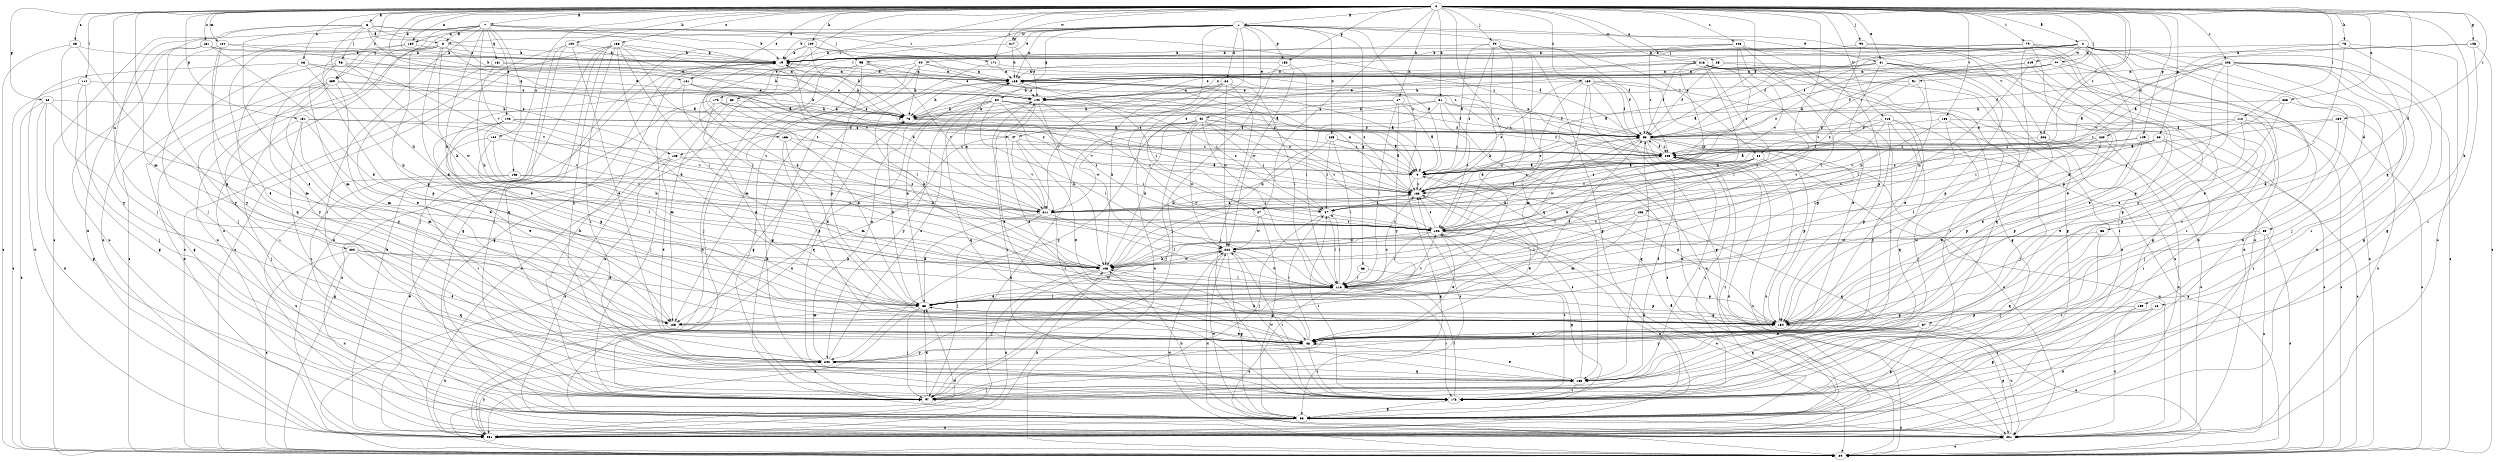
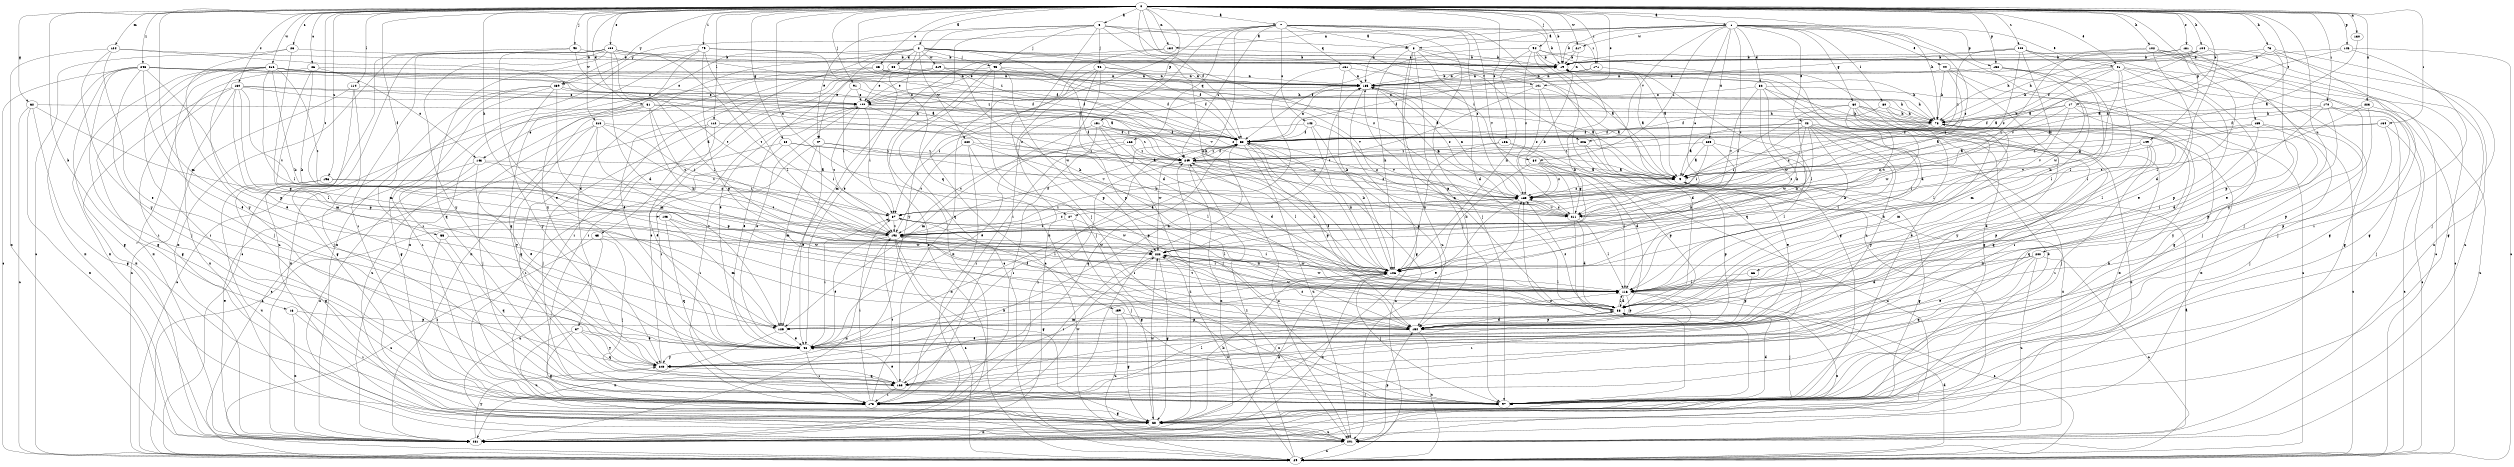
  strict digraph {
    0
    1
    2
    5
    7
    16
    17
    19
    23
    25
    26
    27
    31
    41
    55
    58
    60
    62
    73
    78
    79
    90
    91
    94
    102
    103
    104
    112
    114
    124
    125
+   130
    134
    136
    138
    141
    146
    149
    151
    152
    164
    170
    171
    180
    181
    185
    192
    193
    200
    206
    213
    216
    217
    223
    239
    243
    246
    249
    8
    32
    42
    44
    64
    66
    80
    84
    135
    183
    225
    33
    35
    37
    38
    47
    95
    159
    219
    220
    231
    29
    48
    96
    97
    106
    142
    161
    162
    173
    201
    211
    154
    9
    116
    240
    68
    163
    143
    222
    87
    144
    0 -> 1 [label=a]
    0 -> 2 [label=a]
    0 -> 5 [label=a]
    0 -> 7 [label=a]
    0 -> 16 [label=b]
    0 -> 17 [label=b]
    0 -> 19 [label=b]
    0 -> 23 [label=c]
    0 -> 25 [label=c]
    0 -> 26 [label=c]
    0 -> 27 [label=c]
    0 -> 31 [label=d]
    0 -> 41 [label=e]
    0 -> 55 [label=f]
    0 -> 58 [label=f]
    0 -> 60 [label=g]
    0 -> 62 [label=g]
    0 -> 73 [label=h]
    0 -> 78 [label=h]
    0 -> 79 [label=i]
    0 -> 90 [label=j]
    0 -> 91 [label=j]
    0 -> 94 [label=j]
    0 -> 102 [label=k]
    0 -> 103 [label=k]
    0 -> 104 [label=k]
    0 -> 112 [label=l]
    0 -> 114 [label=l]
    0 -> 124 [label=m]
    0 -> 125 [label=m]
+   0 -> 130 [label=n]
    0 -> 134 [label=n]
    0 -> 136 [label=o]
    0 -> 138 [label=o]
    0 -> 141 [label=o]
    0 -> 146 [label=p]
    0 -> 149 [label=p]
    0 -> 151 [label=p]
    0 -> 152 [label=p]
    0 -> 164 [label=r]
    0 -> 170 [label=r]
    0 -> 171 [label=r]
    0 -> 180 [label=s]
    0 -> 181 [label=s]
    0 -> 185 [label=t]
    0 -> 192 [label=t]
    0 -> 193 [label=u]
    0 -> 200 [label=u]
    0 -> 206 [label=v]
    0 -> 213 [label=w]
    0 -> 216 [label=w]
    0 -> 217 [label=w]
    0 -> 223 [label=x]
    0 -> 239 [label=y]
    0 -> 243 [label=z]
    0 -> 246 [label=z]
    0 -> 249 [label=z]
    1 -> 19 [label=b]
    1 -> 27 [label=c]
    1 -> 41 [label=e]
    1 -> 134 [label=n]
    1 -> 152 [label=p]
    1 -> 192 [label=t]
    1 -> 206 [label=v]
    1 -> 217 [label=w]
    1 -> 8 [label=a]
    1 -> 32 [label=d]
    1 -> 42 [label=e]
    1 -> 44 [label=e]
    1 -> 64 [label=g]
    1 -> 66 [label=g]
    1 -> 80 [label=i]
    1 -> 84 [label=i]
    1 -> 135 [label=n]
    1 -> 183 [label=s]
    1 -> 225 [label=x]
    2 -> 19 [label=b]
    2 -> 58 [label=f]
    2 -> 84 [label=i]
    2 -> 183 [label=s]
    2 -> 33 [label=d]
    2 -> 35 [label=d]
    2 -> 37 [label=d]
    2 -> 38 [label=d]
    2 -> 47 [label=e]
    2 -> 95 [label=j]
    2 -> 159 [label=q]
    2 -> 219 [label=w]
    2 -> 220 [label=w]
    2 -> 231 [label=x]
    5 -> 141 [label=o]
    5 -> 171 [label=r]
    5 -> 8 [label=a]
    5 -> 47 [label=e]
    5 -> 95 [label=j]
    5 -> 29 [label=c]
    5 -> 48 [label=e]
    5 -> 96 [label=j]
    5 -> 97 [label=j]
    5 -> 106 [label=k]
    7 -> 19 [label=b]
    7 -> 239 [label=y]
    7 -> 249 [label=z]
    7 -> 8 [label=a]
    7 -> 183 [label=s]
    7 -> 231 [label=x]
    7 -> 97 [label=j]
    7 -> 106 [label=k]
    7 -> 142 [label=o]
    7 -> 161 [label=q]
    7 -> 162 [label=q]
    7 -> 173 [label=r]
    7 -> 201 [label=u]
    7 -> 211 [label=v]
    16 -> 231 [label=x]
    16 -> 173 [label=r]
    16 -> 154 [label=p]
    17 -> 58 [label=f]
    17 -> 78 [label=h]
    17 -> 211 [label=v]
    17 -> 9 [label=a]
    17 -> 116 [label=l]
    17 -> 240 [label=y]
    19 -> 135 [label=n]
    19 -> 9 [label=a]
    19 -> 68 [label=g]
    23 -> 19 [label=b]
    23 -> 29 [label=c]
    23 -> 154 [label=p]
    23 -> 240 [label=y]
    25 -> 58 [label=f]
    25 -> 78 [label=h]
    25 -> 135 [label=n]
    25 -> 48 [label=e]
    25 -> 163 [label=q]
    26 -> 125 [label=m]
    26 -> 135 [label=n]
    26 -> 231 [label=x]
    26 -> 106 [label=k]
    26 -> 143 [label=o]
    27 -> 192 [label=t]
    27 -> 68 [label=g]
    27 -> 222 [label=w]
    31 -> 78 [label=h]
    31 -> 192 [label=t]
    31 -> 249 [label=z]
    31 -> 29 [label=c]
    31 -> 106 [label=k]
    31 -> 201 [label=u]
    31 -> 143 [label=o]
    41 -> 78 [label=h]
    41 -> 135 [label=n]
    41 -> 29 [label=c]
    41 -> 106 [label=k]
    41 -> 154 [label=p]
    41 -> 9 [label=a]
    41 -> 116 [label=l]
    41 -> 68 [label=g]
    55 -> 173 [label=r]
    55 -> 163 [label=q]
    55 -> 222 [label=w]
    58 -> 249 [label=z]
    58 -> 135 [label=n]
    58 -> 183 [label=s]
    58 -> 29 [label=c]
    58 -> 106 [label=k]
    58 -> 173 [label=r]
    58 -> 201 [label=u]
    58 -> 154 [label=p]
    58 -> 163 [label=q]
    58 -> 222 [label=w]
    60 -> 249 [label=z]
    60 -> 29 [label=c]
    60 -> 173 [label=r]
    60 -> 9 [label=a]
    60 -> 87 [label=i]
    62 -> 78 [label=h]
    62 -> 231 [label=x]
    62 -> 29 [label=c]
    62 -> 116 [label=l]
    62 -> 68 [label=g]
    73 -> 19 [label=b]
    73 -> 48 [label=e]
    73 -> 201 [label=u]
    73 -> 211 [label=v]
    73 -> 68 [label=g]
    78 -> 58 [label=f]
    78 -> 183 [label=s]
    78 -> 163 [label=q]
    79 -> 19 [label=b]
    79 -> 58 [label=f]
    79 -> 231 [label=x]
    79 -> 173 [label=r]
    79 -> 154 [label=p]
    79 -> 116 [label=l]
    79 -> 240 [label=y]
    90 -> 19 [label=b]
    90 -> 192 [label=t]
    90 -> 48 [label=e]
    90 -> 201 [label=u]
    91 -> 183 [label=s]
    91 -> 87 [label=i]
    91 -> 144 [label=o]
    94 -> 19 [label=b]
    94 -> 58 [label=f]
    94 -> 183 [label=s]
    94 -> 38 [label=d]
    94 -> 106 [label=k]
    94 -> 9 [label=a]
    94 -> 68 [label=g]
    94 -> 163 [label=q]
    102 -> 19 [label=b]
    102 -> 29 [label=c]
    102 -> 48 [label=e]
    102 -> 97 [label=j]
    102 -> 211 [label=v]
    102 -> 68 [label=g]
    103 -> 125 [label=m]
    103 -> 192 [label=t]
    103 -> 116 [label=l]
    103 -> 163 [label=q]
    104 -> 19 [label=b]
    104 -> 58 [label=f]
    104 -> 78 [label=h]
    104 -> 97 [label=j]
    104 -> 9 [label=a]
    104 -> 116 [label=l]
    112 -> 58 [label=f]
    112 -> 249 [label=z]
    112 -> 29 [label=c]
    112 -> 48 [label=e]
    112 -> 97 [label=j]
    114 -> 29 [label=c]
    114 -> 97 [label=j]
    114 -> 68 [label=g]
    114 -> 144 [label=o]
    124 -> 19 [label=b]
    124 -> 231 [label=x]
    124 -> 48 [label=e]
    124 -> 9 [label=a]
    124 -> 240 [label=y]
    125 -> 231 [label=x]
    125 -> 48 [label=e]
+   130 -> 9 [label=a]
    134 -> 19 [label=b]
    134 -> 125 [label=m]
    134 -> 163 [label=q]
    136 -> 249 [label=z]
    136 -> 38 [label=d]
    136 -> 106 [label=k]
    136 -> 154 [label=p]
    138 -> 19 [label=b]
    138 -> 192 [label=t]
    138 -> 249 [label=z]
    138 -> 38 [label=d]
    138 -> 231 [label=x]
    138 -> 29 [label=c]
    138 -> 173 [label=r]
    138 -> 116 [label=l]
    138 -> 240 [label=y]
    138 -> 163 [label=q]
    141 -> 192 [label=t]
    141 -> 183 [label=s]
    141 -> 38 [label=d]
    141 -> 9 [label=a]
    141 -> 144 [label=o]
    146 -> 19 [label=b]
    146 -> 29 [label=c]
    146 -> 173 [label=r]
    146 -> 9 [label=a]
    149 -> 249 [label=z]
    149 -> 183 [label=s]
    149 -> 38 [label=d]
    149 -> 173 [label=r]
    149 -> 154 [label=p]
    151 -> 58 [label=f]
    151 -> 125 [label=m]
    151 -> 38 [label=d]
    151 -> 97 [label=j]
    151 -> 173 [label=r]
    151 -> 211 [label=v]
    152 -> 135 [label=n]
    152 -> 97 [label=j]
    152 -> 116 [label=l]
    152 -> 222 [label=w]
    164 -> 58 [label=f]
    164 -> 29 [label=c]
    164 -> 154 [label=p]
    164 -> 9 [label=a]
    170 -> 58 [label=f]
    170 -> 78 [label=h]
    170 -> 38 [label=d]
    170 -> 29 [label=c]
    170 -> 97 [label=j]
    170 -> 154 [label=p]
    171 -> 58 [label=f]
    171 -> 135 [label=n]
    171 -> 116 [label=l]
    180 -> 58 [label=f]
    180 -> 125 [label=m]
    180 -> 192 [label=t]
    180 -> 183 [label=s]
    180 -> 231 [label=x]
    180 -> 201 [label=u]
    180 -> 154 [label=p]
    180 -> 68 [label=g]
    180 -> 144 [label=o]
    181 -> 19 [label=b]
    181 -> 78 [label=h]
    181 -> 38 [label=d]
    181 -> 201 [label=u]
    181 -> 240 [label=y]
    185 -> 58 [label=f]
    185 -> 29 [label=c]
    185 -> 97 [label=j]
    185 -> 211 [label=v]
    185 -> 116 [label=l]
    192 -> 58 [label=f]
    192 -> 183 [label=s]
    192 -> 231 [label=x]
    192 -> 29 [label=c]
    192 -> 48 [label=e]
    192 -> 116 [label=l]
    192 -> 68 [label=g]
    192 -> 222 [label=w]
    193 -> 192 [label=t]
    193 -> 183 [label=s]
    193 -> 201 [label=u]
    193 -> 68 [label=g]
    200 -> 38 [label=d]
    200 -> 29 [label=c]
    200 -> 48 [label=e]
    200 -> 106 [label=k]
    200 -> 201 [label=u]
    200 -> 163 [label=q]
    206 -> 249 [label=z]
    206 -> 48 [label=e]
    206 -> 201 [label=u]
    213 -> 58 [label=f]
    213 -> 192 [label=t]
    213 -> 97 [label=j]
    213 -> 154 [label=p]
    213 -> 240 [label=y]
    213 -> 163 [label=q]
    213 -> 87 [label=i]
    216 -> 58 [label=f]
    216 -> 192 [label=t]
    216 -> 135 [label=n]
    216 -> 231 [label=x]
    216 -> 48 [label=e]
    216 -> 97 [label=j]
    216 -> 106 [label=k]
    216 -> 173 [label=r]
    216 -> 116 [label=l]
    216 -> 68 [label=g]
    216 -> 144 [label=o]
    217 -> 19 [label=b]
    217 -> 135 [label=n]
    217 -> 144 [label=o]
    223 -> 78 [label=h]
    223 -> 192 [label=t]
    223 -> 201 [label=u]
    223 -> 154 [label=p]
    239 -> 78 [label=h]
    239 -> 125 [label=m]
    239 -> 231 [label=x]
    239 -> 173 [label=r]
    239 -> 240 [label=y]
    239 -> 68 [label=g]
    239 -> 144 [label=o]
    243 -> 58 [label=f]
    243 -> 135 [label=n]
    243 -> 231 [label=x]
    243 -> 29 [label=c]
    243 -> 48 [label=e]
    243 -> 97 [label=j]
    243 -> 173 [label=r]
    243 -> 154 [label=p]
    243 -> 9 [label=a]
    243 -> 68 [label=g]
    246 -> 19 [label=b]
    246 -> 249 [label=z]
    246 -> 183 [label=s]
    246 -> 211 [label=v]
    246 -> 154 [label=p]
    246 -> 116 [label=l]
    246 -> 68 [label=g]
    246 -> 144 [label=o]
    249 -> 58 [label=f]
    249 -> 183 [label=s]
    249 -> 231 [label=x]
    249 -> 201 [label=u]
    249 -> 9 [label=a]
    8 -> 19 [label=b]
    8 -> 38 [label=d]
    8 -> 97 [label=j]
    8 -> 106 [label=k]
    8 -> 201 [label=u]
    8 -> 154 [label=p]
    8 -> 9 [label=a]
    32 -> 29 [label=c]
    32 -> 106 [label=k]
    32 -> 173 [label=r]
    32 -> 211 [label=v]
    32 -> 116 [label=l]
    32 -> 222 [label=w]
    32 -> 144 [label=o]
    42 -> 58 [label=f]
    42 -> 192 [label=t]
    42 -> 231 [label=x]
    42 -> 97 [label=j]
    42 -> 106 [label=k]
    42 -> 9 [label=a]
    42 -> 116 [label=l]
    42 -> 240 [label=y]
    42 -> 222 [label=w]
    42 -> 87 [label=i]
    44 -> 78 [label=h]
    44 -> 125 [label=m]
    44 -> 135 [label=n]
    44 -> 183 [label=s]
    44 -> 97 [label=j]
    44 -> 68 [label=g]
    64 -> 58 [label=f]
    64 -> 78 [label=h]
    64 -> 192 [label=t]
    64 -> 183 [label=s]
    64 -> 231 [label=x]
    64 -> 116 [label=l]
    64 -> 240 [label=y]
    64 -> 163 [label=q]
    64 -> 222 [label=w]
    66 -> 154 [label=p]
    66 -> 116 [label=l]
    80 -> 78 [label=h]
    80 -> 125 [label=m]
    80 -> 231 [label=x]
    80 -> 106 [label=k]
    84 -> 183 [label=s]
    84 -> 106 [label=k]
    84 -> 201 [label=u]
-   84 -> 211 [label=v]
+   84 -> 211 [label=g]
    84 -> 9 [label=a]
    84 -> 116 [label=l]
    135 -> 19 [label=b]
    135 -> 78 [label=h]
    135 -> 183 [label=s]
    135 -> 9 [label=a]
    135 -> 68 [label=g]
    135 -> 87 [label=i]
    135 -> 144 [label=o]
    183 -> 135 [label=n]
    183 -> 48 [label=e]
    183 -> 211 [label=v]
    183 -> 87 [label=i]
    225 -> 249 [label=z]
    225 -> 106 [label=k]
    225 -> 9 [label=a]
    225 -> 116 [label=l]
    225 -> 87 [label=i]
    33 -> 135 [label=n]
    33 -> 231 [label=x]
    33 -> 173 [label=r]
    33 -> 9 [label=a]
    33 -> 144 [label=o]
    35 -> 29 [label=c]
    35 -> 97 [label=j]
    35 -> 201 [label=u]
    35 -> 222 [label=w]
    37 -> 48 [label=e]
    37 -> 201 [label=u]
    37 -> 240 [label=y]
    37 -> 68 [label=g]
    37 -> 163 [label=q]
    38 -> 58 [label=f]
    38 -> 78 [label=h]
    38 -> 125 [label=m]
    38 -> 192 [label=t]
    38 -> 135 [label=n]
    38 -> 183 [label=s]
    38 -> 231 [label=x]
    38 -> 97 [label=j]
    38 -> 154 [label=p]
    38 -> 116 [label=l]
    38 -> 222 [label=w]
    47 -> 125 [label=m]
    47 -> 249 [label=z]
    47 -> 48 [label=e]
    47 -> 173 [label=r]
    47 -> 211 [label=v]
    95 -> 135 [label=n]
    95 -> 231 [label=x]
    95 -> 29 [label=c]
    95 -> 97 [label=j]
    95 -> 211 [label=v]
    95 -> 154 [label=p]
    95 -> 144 [label=o]
    159 -> 201 [label=u]
    159 -> 154 [label=p]
    159 -> 68 [label=g]
    219 -> 58 [label=f]
    219 -> 135 [label=n]
    219 -> 48 [label=e]
    219 -> 106 [label=k]
    219 -> 173 [label=r]
    220 -> 192 [label=t]
    220 -> 249 [label=z]
    220 -> 231 [label=x]
    220 -> 154 [label=p]
    220 -> 116 [label=l]
    231 -> 19 [label=b]
    231 -> 106 [label=k]
    231 -> 240 [label=y]
    29 -> 249 [label=z]
    29 -> 38 [label=d]
    29 -> 222 [label=w]
    48 -> 106 [label=k]
    48 -> 173 [label=r]
    48 -> 240 [label=y]
    48 -> 87 [label=i]
    48 -> 144 [label=o]
    96 -> 135 [label=n]
    96 -> 29 [label=c]
    96 -> 211 [label=v]
    96 -> 154 [label=p]
    96 -> 240 [label=y]
    96 -> 222 [label=w]
    97 -> 19 [label=b]
    97 -> 78 [label=h]
    97 -> 183 [label=s]
    97 -> 38 [label=d]
    106 -> 19 [label=b]
-   142 -> 249 [label=z]
+   106 -> 249 [label=z]
    106 -> 231 [label=x]
    106 -> 97 [label=j]
    106 -> 116 [label=l]
    106 -> 222 [label=w]
    142 -> 58 [label=f]
    142 -> 48 [label=e]
    142 -> 106 [label=k]
    142 -> 211 [label=v]
    142 -> 154 [label=p]
    161 -> 78 [label=h]
    161 -> 135 [label=n]
    161 -> 48 [label=e]
    161 -> 106 [label=k]
    162 -> 192 [label=t]
    162 -> 249 [label=z]
    162 -> 173 [label=r]
    162 -> 116 [label=l]
    173 -> 192 [label=t]
    173 -> 249 [label=z]
    173 -> 116 [label=l]
    173 -> 68 [label=g]
    173 -> 222 [label=w]
    173 -> 87 [label=i]
    201 -> 29 [label=c]
    201 -> 154 [label=p]
    201 -> 9 [label=a]
    211 -> 19 [label=b]
    211 -> 135 [label=n]
    211 -> 183 [label=s]
    211 -> 38 [label=d]
    211 -> 97 [label=j]
    211 -> 116 [label=l]
    154 -> 38 [label=d]
    154 -> 29 [label=c]
    154 -> 48 [label=e]
    9 -> 183 [label=s]
    9 -> 154 [label=p]
    9 -> 68 [label=g]
    116 -> 38 [label=d]
    116 -> 29 [label=c]
    116 -> 173 [label=r]
    116 -> 154 [label=p]
    116 -> 222 [label=w]
    116 -> 87 [label=i]
    240 -> 135 [label=n]
    240 -> 163 [label=q]
    240 -> 144 [label=o]
    68 -> 249 [label=z]
    68 -> 231 [label=x]
    68 -> 106 [label=k]
    68 -> 201 [label=u]
    68 -> 222 [label=w]
    163 -> 58 [label=f]
    163 -> 183 [label=s]
    163 -> 48 [label=e]
    163 -> 97 [label=j]
    163 -> 173 [label=r]
    143 -> 231 [label=e]
    143 -> 48 [label=e]
    143 -> 201 [label=u]
    143 -> 9 [label=a]
    143 -> 87 [label=i]
    222 -> 106 [label=k]
    222 -> 173 [label=r]
    222 -> 201 [label=u]
    222 -> 68 [label=g]
    87 -> 192 [label=t]
    87 -> 97 [label=j]
    87 -> 116 [label=l]
    144 -> 78 [label=h]
    144 -> 192 [label=t]
    144 -> 48 [label=e]
    144 -> 106 [label=k]
    144 -> 173 [label=r]
    144 -> 87 [label=i]
  }
